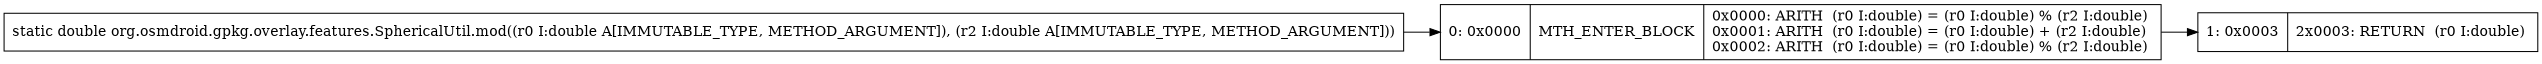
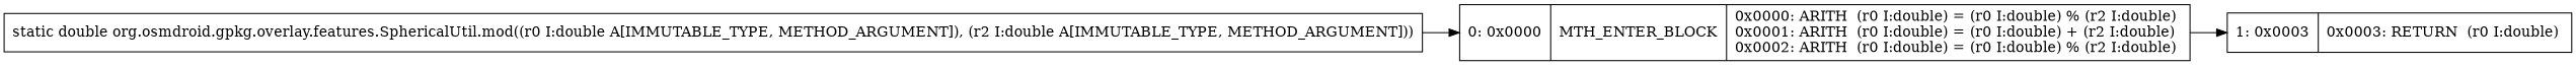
  digraph {
    rankdir=LR
    node [shape=record]
    n1 [label="{0\:\ 0x0000|MTH_ENTER_BLOCK\l|0x0000: ARITH  (r0 I:double) = (r0 I:double) % (r2 I:double) \l0x0001: ARITH  (r0 I:double) = (r0 I:double) + (r2 I:double) \l0x0002: ARITH  (r0 I:double) = (r0 I:double) % (r2 I:double) \l}"]
-   n2 [label="{1\:\ 0x0003|2x0003: RETURN  (r0 I:double) \l}"]
+   n2 [label="{1\:\ 0x0003|0x0003: RETURN  (r0 I:double) \l}"]
    n3 [label="{static double org.osmdroid.gpkg.overlay.features.SphericalUtil.mod((r0 I:double A[IMMUTABLE_TYPE, METHOD_ARGUMENT]), (r2 I:double A[IMMUTABLE_TYPE, METHOD_ARGUMENT])) }"]
    n1 -> n2
    n3 -> n1
  }
